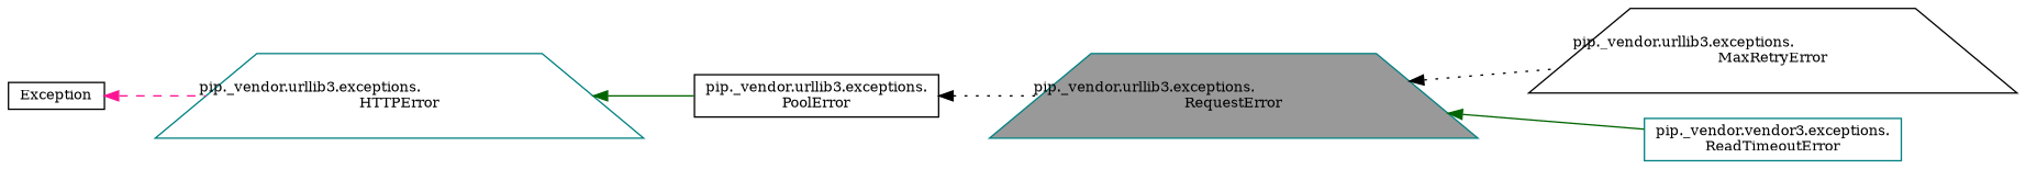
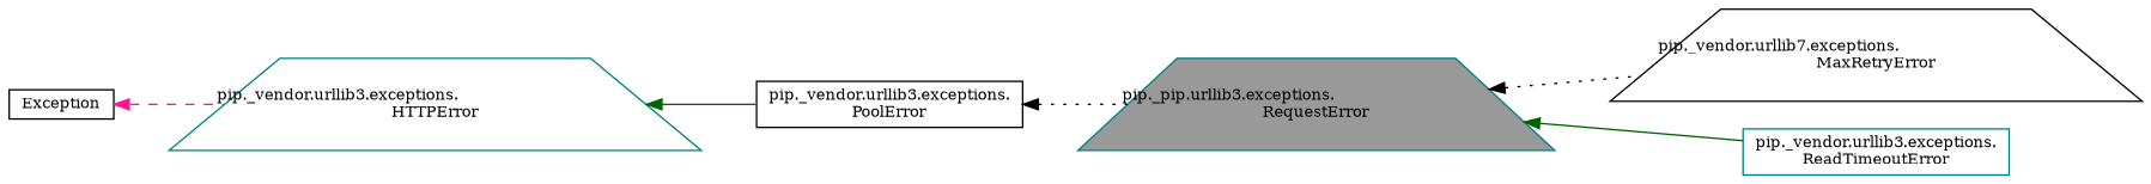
  digraph {
    fontname="DejaVu Serif"
    rankdir=LR
    node [color=teal fillcolor=white fontname="DejaVu Serif" fontsize=10 shape=trapezium style=filled]
    edge [color=black dir=back fontname="DejaVu Serif" fontsize=10 labelfontname=Helvetica labelfontsize=10 style=dotted]
-   n1 [fillcolor=grey60 fontcolor=black height=0.2 label="pip._vendor.urllib3.exceptions.\lRequestError" width=0.4]
-   n2 [color=black height=0.2 label="pip._vendor.urllib3.exceptions.\lMaxRetryError" width=0.4]
-   n3 [height=0.2 label="pip._vendor.vendor3.exceptions.\lReadTimeoutError" shape=box width=0.4]
+   n1 [fillcolor=grey60 fontcolor=black height=0.2 label="pip._pip.urllib3.exceptions.\lRequestError" width=0.4]
+   n2 [color=black height=0.2 label="pip._vendor.urllib7.exceptions.\lMaxRetryError" width=0.4]
+   n3 [height=0.2 label="pip._vendor.urllib3.exceptions.\lReadTimeoutError" shape=box width=0.4]
    n4 [color=black height=0.2 label="pip._vendor.urllib3.exceptions.\lPoolError" shape=box width=0.4]
    n5 [height=0.2 label="pip._vendor.urllib3.exceptions.\lHTTPError" width=0.4]
    n6 [color=black height=0.2 label=Exception shape=box width=0.4]
    n1 -> n2
    n1 -> n3 [color=darkgreen style=solid]
    n4 -> n1
    n5 -> n4 [color=darkgreen style=solid]
    n6 -> n5 [color=deeppink style=dashed]
  }
